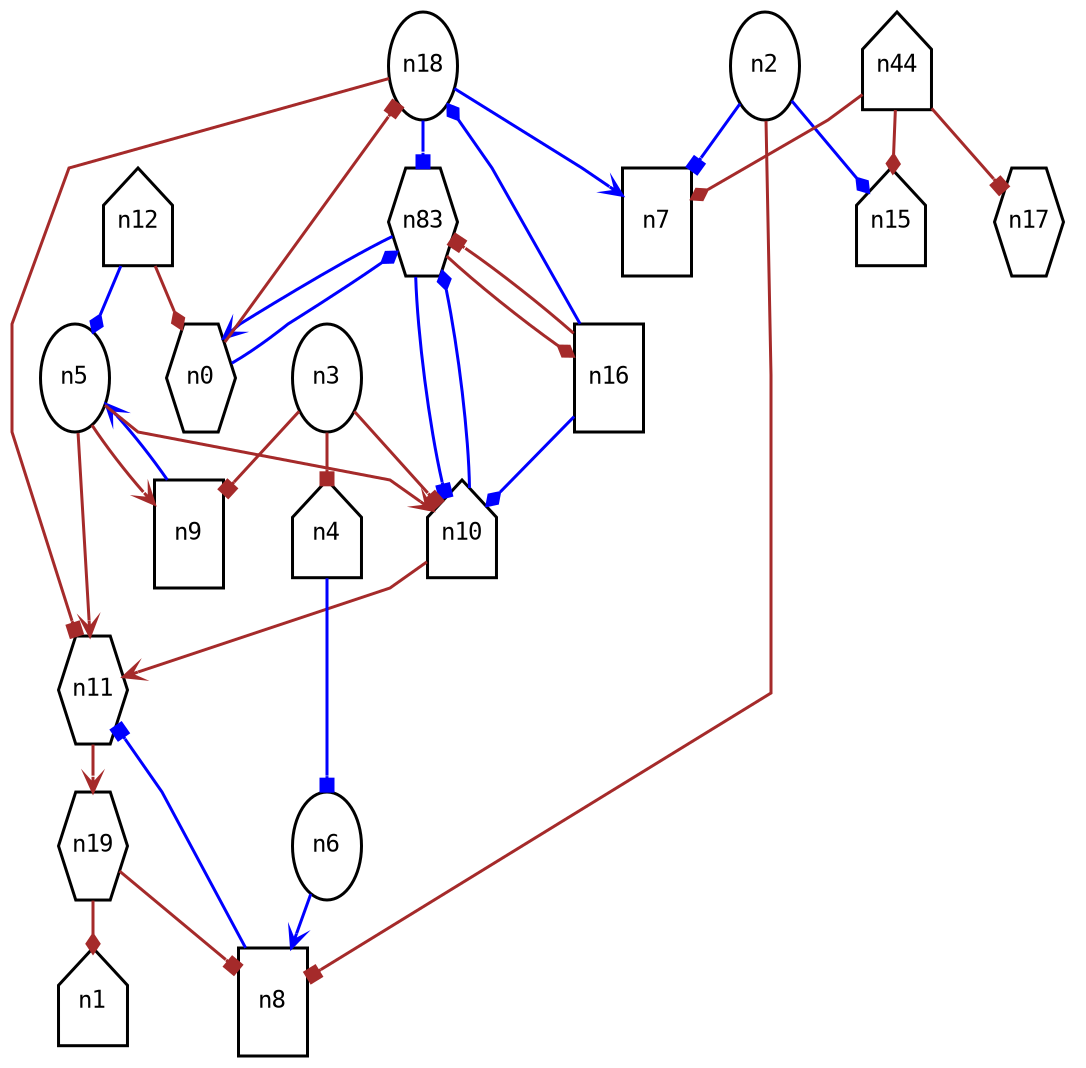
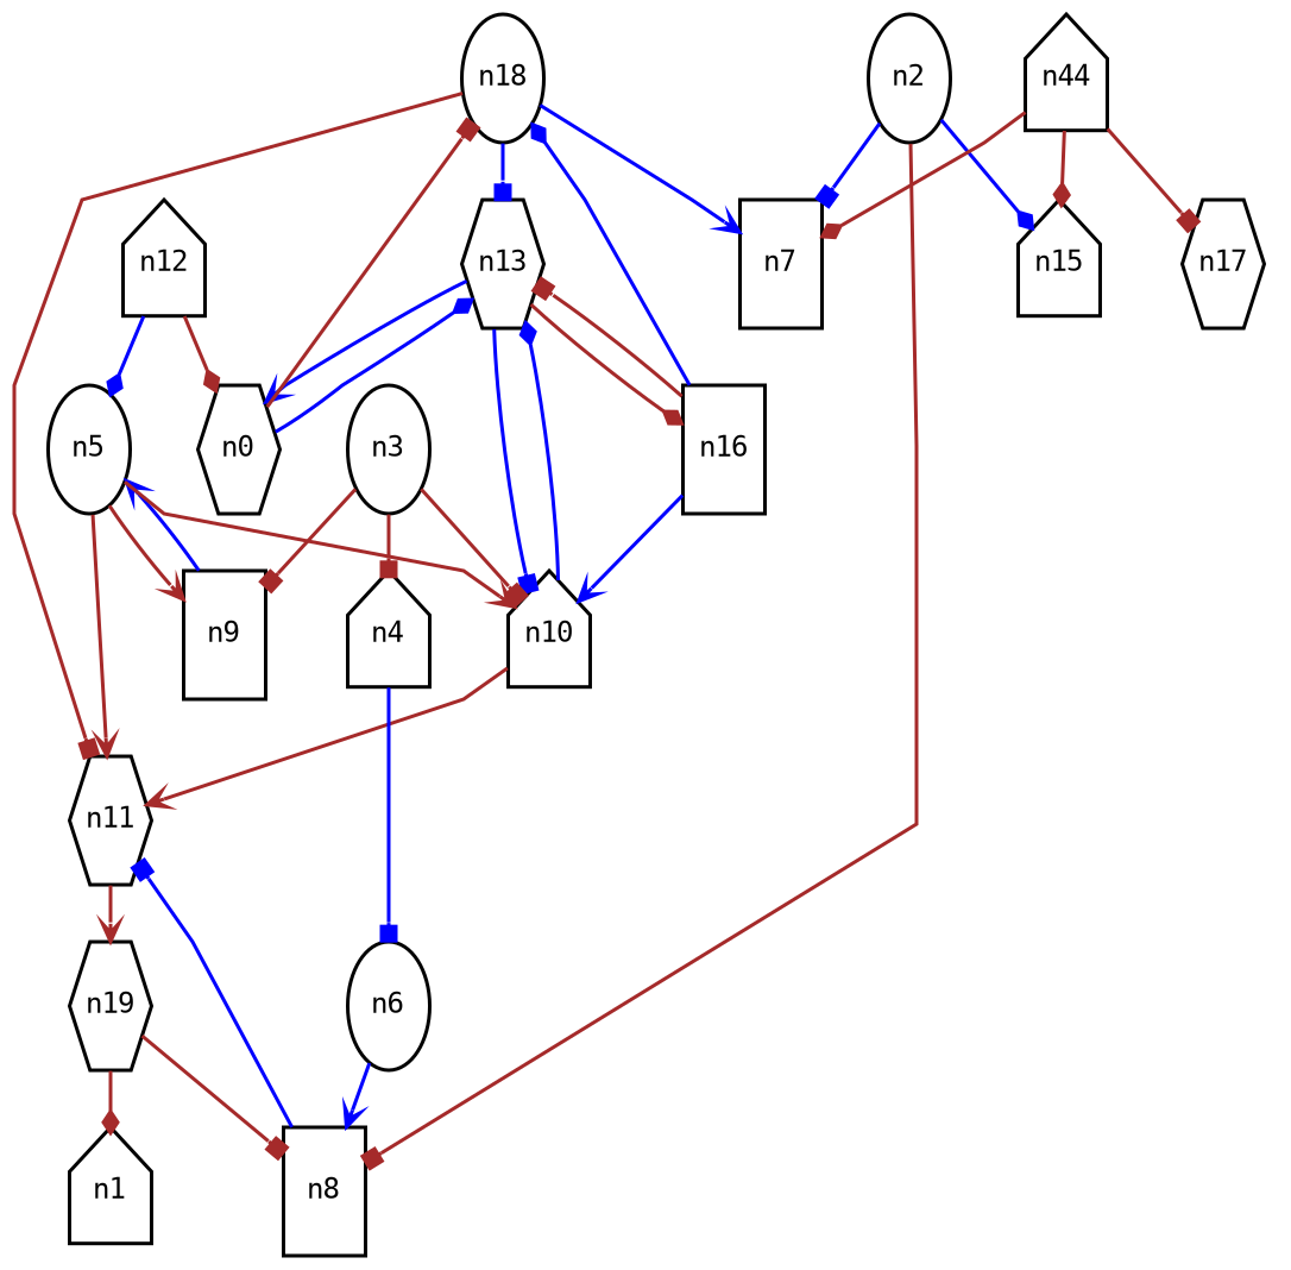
  digraph {
    fontname="DejaVu Sans Mono"
    fontsize=8
    nodesep=0.22
    nodesize=0.16
    ranksep=0.22
    splines=polyline
    node [fixedsize=shape fontname="DejaVu Sans Mono" fontsize=8 shape=house]
    edge [arrowhead=box arrowsize=0.5 color=brown fontname="DejaVu Sans Mono"]
    n18 [shape=ellipse width=0.32]
    n7 [shape=box width=0.32]
    n11 [shape=hexagon width=0.32]
-   n13 [shape=hexagon width=0.32 label=n83]
+   n13 [shape=hexagon width=0.32]
    n19 [shape=hexagon width=0.32]
    n0 [shape=hexagon width=0.32]
    n10 [width=0.32]
    n16 [shape=box width=0.32]
    n8 [shape=box width=0.32]
    n1 [width=0.32]
    n2 [shape=ellipse width=0.32]
    n15 [width=0.32]
    n4 [width=0.32]
    n6 [shape=ellipse width=0.32]
    n3 [shape=ellipse width=0.32]
    n9 [shape=box width=0.32]
    n5 [shape=ellipse width=0.32]
    n12 [width=0.32]
    n14 [label=n44 width=0.32]
    n17 [shape=hexagon width=0.32]
    n18 -> n7 [arrowhead=vee color=blue]
    n18 -> n11
    n18 -> n13 [color=blue]
    n11 -> n19 [arrowhead=vee]
    n13 -> n0 [arrowhead=vee color=blue]
    n13 -> n10 [color=blue]
    n13 -> n16 [arrowhead=diamond]
    n19 -> n8
    n19 -> n1 [arrowhead=diamond]
    n0 -> n18
    n0 -> n13 [arrowhead=diamond color=blue]
    n10 -> n11 [arrowhead=vee]
    n10 -> n13 [arrowhead=diamond color=blue]
    n16 -> n18 [arrowhead=diamond color=blue]
    n16 -> n13
-   n16 -> n10 [arrowhead=diamond color=blue]
+   n16 -> n10 [arrowhead=vee color=blue]
    n8 -> n11 [color=blue]
    n2 -> n7 [color=blue]
    n2 -> n8
    n2 -> n15 [arrowhead=diamond color=blue]
    n4 -> n6 [color=blue]
    n6 -> n8 [arrowhead=vee color=blue]
    n3 -> n10
    n3 -> n4
    n3 -> n9
    n9 -> n5 [arrowhead=vee color=blue]
    n5 -> n11 [arrowhead=vee]
    n5 -> n10 [arrowhead=vee]
    n5 -> n9 [arrowhead=vee]
    n12 -> n0 [arrowhead=diamond]
    n12 -> n5 [arrowhead=diamond color=blue]
    n14 -> n7 [arrowhead=diamond]
    n14 -> n15 [arrowhead=diamond]
    n14 -> n17
  }
